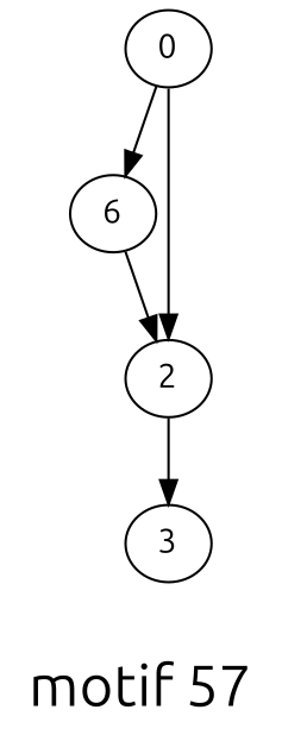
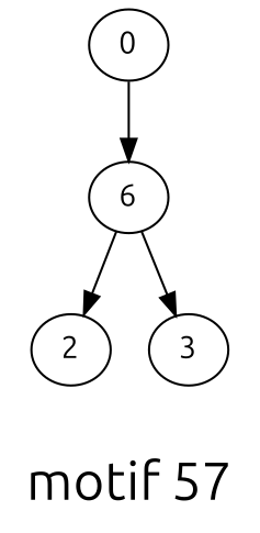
  digraph {
    fontname=Ubuntu
    fontsize=24
    label="\nmotif 57\n"
    splines=false
    node [fontname=Ubuntu shape=ellipse]
    edge [fontname=Ubuntu]
    0 [height=0.3 width=0.3]
    n2 [height=0.3 label=6 width=0.3]
    2 [height=0.3 width=0.3]
    3 [height=0.3 width=0.3]
    0 -> n2
-   0 -> 2
    n2 -> 2
-   2 -> 3
+   n2 -> 3
  }
